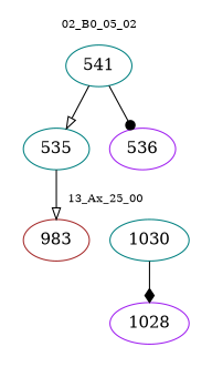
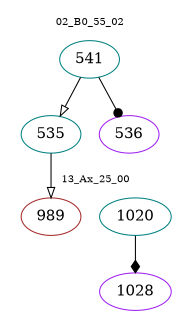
  digraph {
    node [color=teal]
    edge [arrowhead=onormal color=black]
-   n1 [label=1030]
-   n2 [color=brown label=983]
+   n1 [label=1020]
+   n2 [color=brown label=989]
    n3 [color=purple label=1028]
    n4 [label=541]
    n5 [label=535]
    n6 [color=purple label=536]
    subgraph cluster_1 {
      color=white
      fontsize=10
      label="13_Ax_25_00"
      n1
      n2
      n3
    }
    subgraph cluster_2 {
      color=white
      fontsize=10
-     label="02_B0_05_02"
+     label="02_B0_55_02"
      n4
      n5
      n6
    }
    n1 -> n3 [arrowhead=diamond]
    n4 -> n5
    n4 -> n6 [arrowhead=dot]
    n5 -> n2
  }
